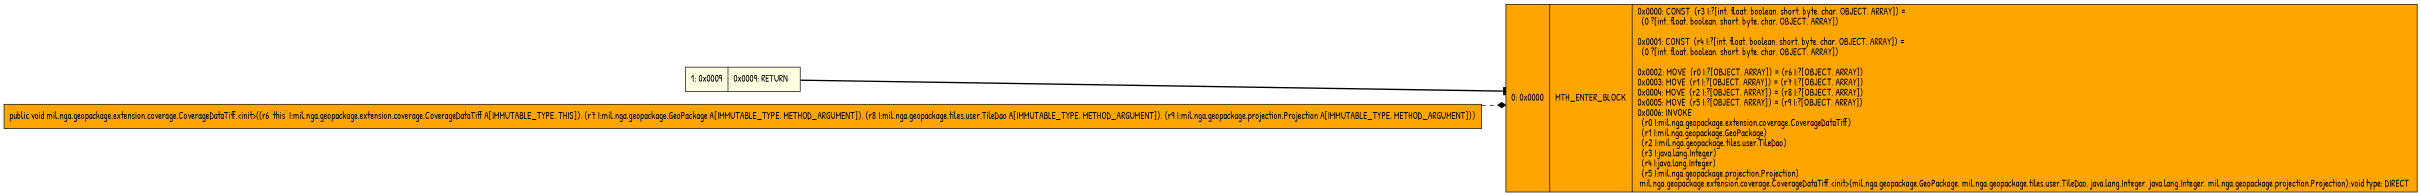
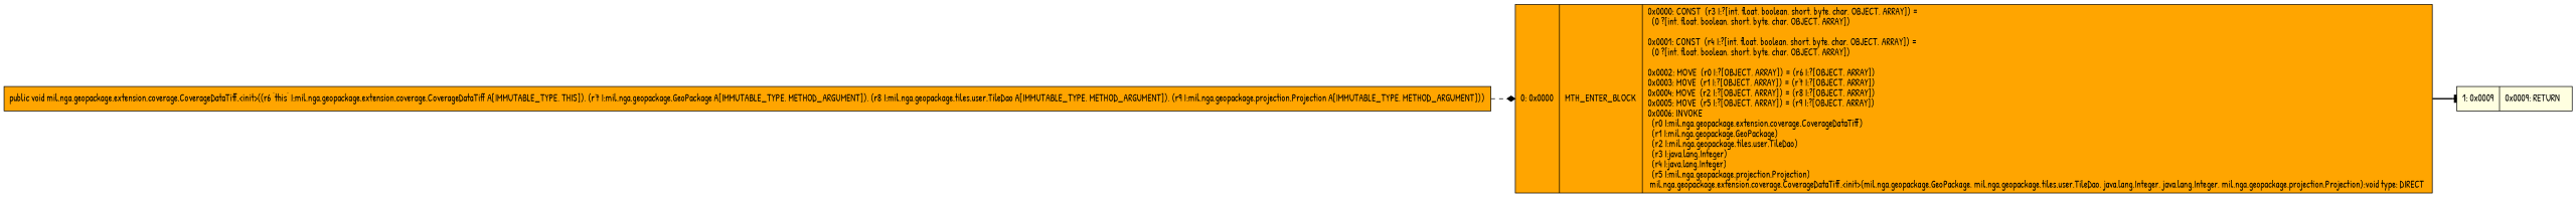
  digraph {
    rankdir=LR
    fontname="Patrick Hand"
    node [shape=record style=filled fillcolor=orange fontname="Patrick Hand"]
    edge [fontname="Patrick Hand"]
    n1 [label="{0\:\ 0x0000|MTH_ENTER_BLOCK\l|0x0000: CONST  (r3 I:?[int, float, boolean, short, byte, char, OBJECT, ARRAY]) = \l  (0 ?[int, float, boolean, short, byte, char, OBJECT, ARRAY])\l \l0x0001: CONST  (r4 I:?[int, float, boolean, short, byte, char, OBJECT, ARRAY]) = \l  (0 ?[int, float, boolean, short, byte, char, OBJECT, ARRAY])\l \l0x0002: MOVE  (r0 I:?[OBJECT, ARRAY]) = (r6 I:?[OBJECT, ARRAY]) \l0x0003: MOVE  (r1 I:?[OBJECT, ARRAY]) = (r7 I:?[OBJECT, ARRAY]) \l0x0004: MOVE  (r2 I:?[OBJECT, ARRAY]) = (r8 I:?[OBJECT, ARRAY]) \l0x0005: MOVE  (r5 I:?[OBJECT, ARRAY]) = (r9 I:?[OBJECT, ARRAY]) \l0x0006: INVOKE  \l  (r0 I:mil.nga.geopackage.extension.coverage.CoverageDataTiff)\l  (r1 I:mil.nga.geopackage.GeoPackage)\l  (r2 I:mil.nga.geopackage.tiles.user.TileDao)\l  (r3 I:java.lang.Integer)\l  (r4 I:java.lang.Integer)\l  (r5 I:mil.nga.geopackage.projection.Projection)\l mil.nga.geopackage.extension.coverage.CoverageDataTiff.\<init\>(mil.nga.geopackage.GeoPackage, mil.nga.geopackage.tiles.user.TileDao, java.lang.Integer, java.lang.Integer, mil.nga.geopackage.projection.Projection):void type: DIRECT \l}"]
    n2 [label="{1\:\ 0x0009|0x0009: RETURN   \l}" fillcolor=lightyellow]
    n3 [label="{public void mil.nga.geopackage.extension.coverage.CoverageDataTiff.\<init\>((r6 'this' I:mil.nga.geopackage.extension.coverage.CoverageDataTiff A[IMMUTABLE_TYPE, THIS]), (r7 I:mil.nga.geopackage.GeoPackage A[IMMUTABLE_TYPE, METHOD_ARGUMENT]), (r8 I:mil.nga.geopackage.tiles.user.TileDao A[IMMUTABLE_TYPE, METHOD_ARGUMENT]), (r9 I:mil.nga.geopackage.projection.Projection A[IMMUTABLE_TYPE, METHOD_ARGUMENT])) }"]
-   n2 -> n1 [style=bold arrowhead=tee]
+   n1 -> n2 [style=bold arrowhead=tee]
    n3 -> n1 [style=dashed arrowhead=diamond]
  }
